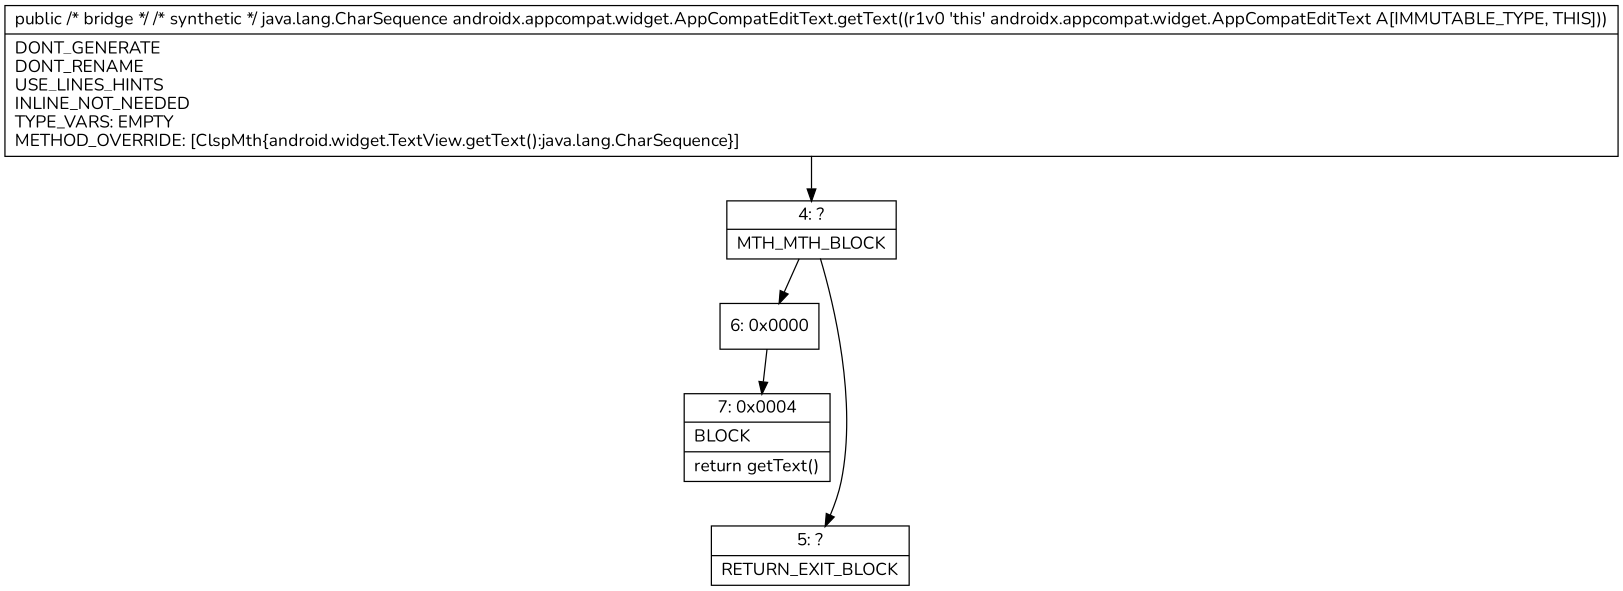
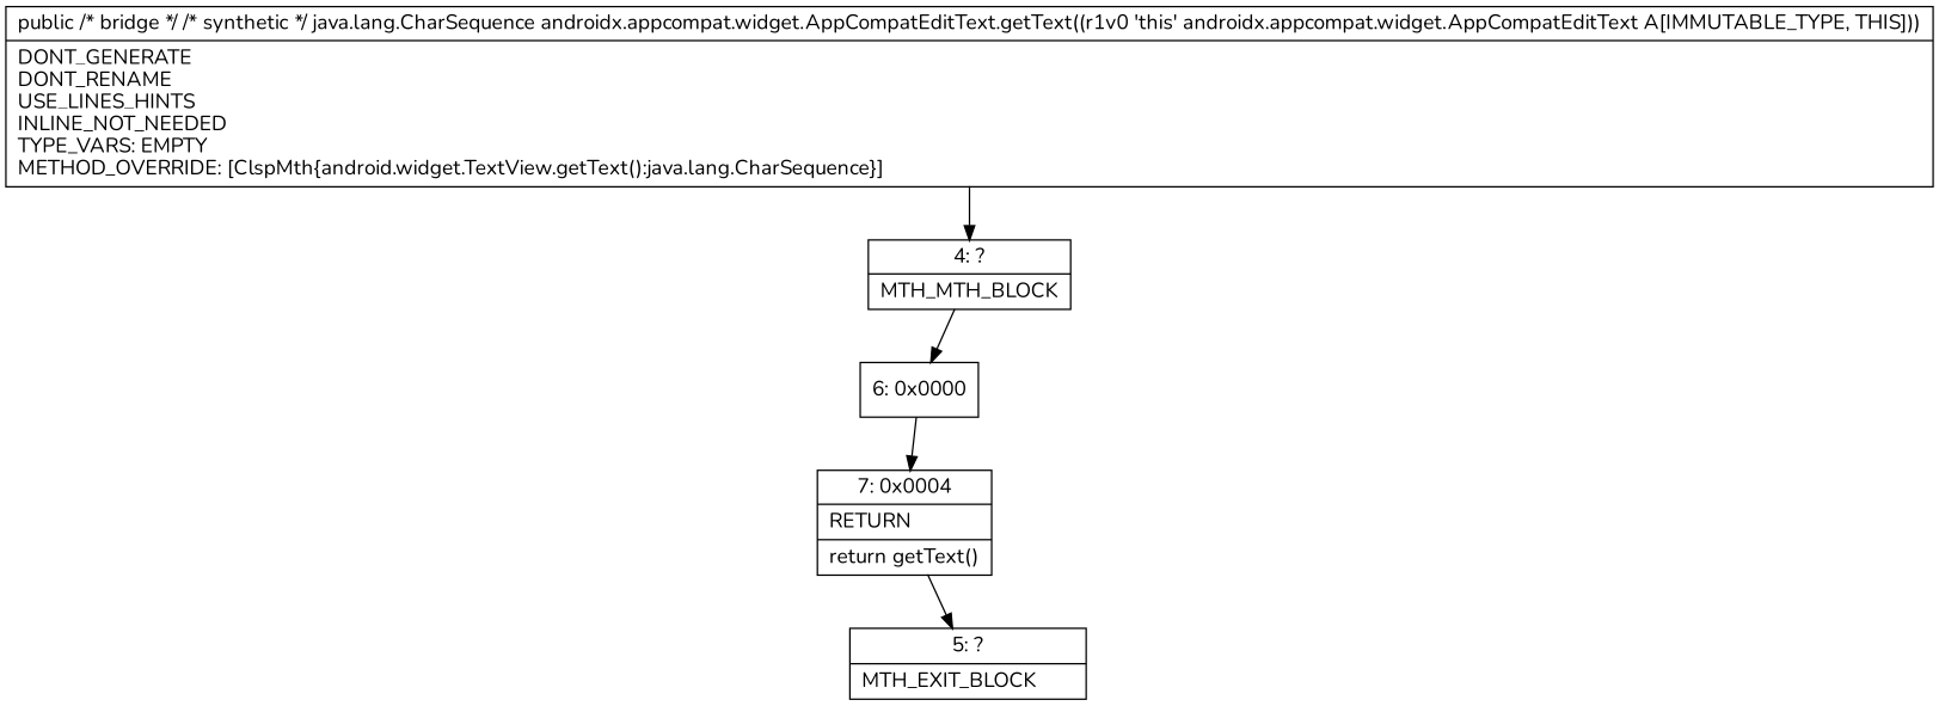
  digraph {
    fontname=Nunito
    node [fontname=Nunito shape=record]
    edge [fontname=Nunito]
    n1 [label="{4\:\ ?|MTH_MTH_BLOCK\l}"]
    n2 [label="{6\:\ 0x0000}"]
-   n3 [label="{7\:\ 0x0004|BLOCK\l|return getText()\l}"]
-   n4 [label="{5\:\ ?|RETURN_EXIT_BLOCK\l}"]
+   n3 [label="{7\:\ 0x0004|RETURN\l|return getText()\l}"]
+   n4 [label="{5\:\ ?|MTH_EXIT_BLOCK\l}"]
    n5 [label="{public \/* bridge *\/ \/* synthetic *\/ java.lang.CharSequence androidx.appcompat.widget.AppCompatEditText.getText((r1v0 'this' androidx.appcompat.widget.AppCompatEditText A[IMMUTABLE_TYPE, THIS]))  | DONT_GENERATE\lDONT_RENAME\lUSE_LINES_HINTS\lINLINE_NOT_NEEDED\lTYPE_VARS: EMPTY\lMETHOD_OVERRIDE: [ClspMth\{android.widget.TextView.getText():java.lang.CharSequence\}]\l}"]
    n1 -> n2
    n2 -> n3
-   n1 -> n4
+   n3 -> n4
    n5 -> n1
  }
